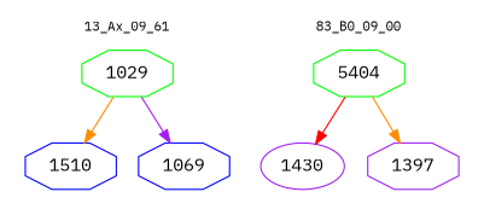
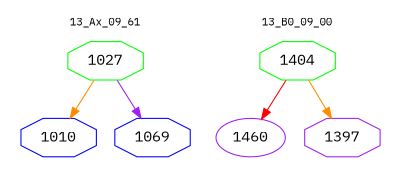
  digraph {
    fontname="IBM Plex Mono"
    node [color=green fontname="IBM Plex Mono" shape=octagon]
    edge [color=darkorange fontname="IBM Plex Mono"]
-   n1 [label=1029]
-   n2 [color=blue label=1510]
+   n1 [label=1027]
+   n2 [color=blue label=1010]
    n3 [color=blue label=1069]
-   n4 [label=5404]
-   n5 [color=purple label=1430 shape=ellipse]
+   n4 [label=1404]
+   n5 [color=purple label=1460 shape=ellipse]
    n6 [color=purple label=1397]
    subgraph cluster_1 {
      color=white
      fontsize=10
      label="13_Ax_09_61"
      n1
      n2
      n3
    }
    subgraph cluster_2 {
      color=white
      fontsize=10
-     label="83_B0_09_00"
+     label="13_B0_09_00"
      n4
      n5
      n6
    }
    n1 -> n2
    n1 -> n3 [color=purple]
    n4 -> n5 [color=red]
    n4 -> n6
  }
